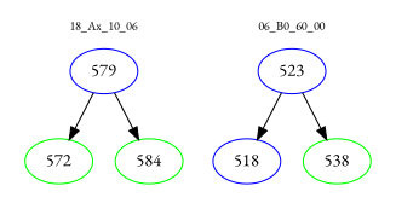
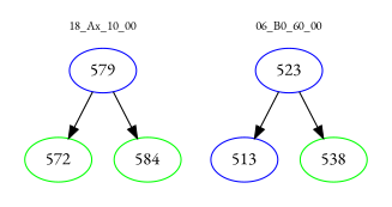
  digraph {
    fontname="EB Garamond"
    node [color=blue fontname="EB Garamond"]
    edge [color=black fontname="EB Garamond"]
    n1 [label=579]
    n2 [color=green label=572]
    n3 [color=green label=584]
    n4 [label=523]
-   n5 [label=518]
+   n5 [label=513]
    n6 [color=green label=538]
    subgraph cluster_1 {
      color=white
      fontsize=10
-     label="18_Ax_10_06"
+     label="18_Ax_10_00"
      n1
      n2
      n3
    }
    subgraph cluster_2 {
      color=white
      fontsize=10
      label="06_B0_60_00"
      n4
      n5
      n6
    }
    n1 -> n2
    n1 -> n3
    n4 -> n5
    n4 -> n6
  }
